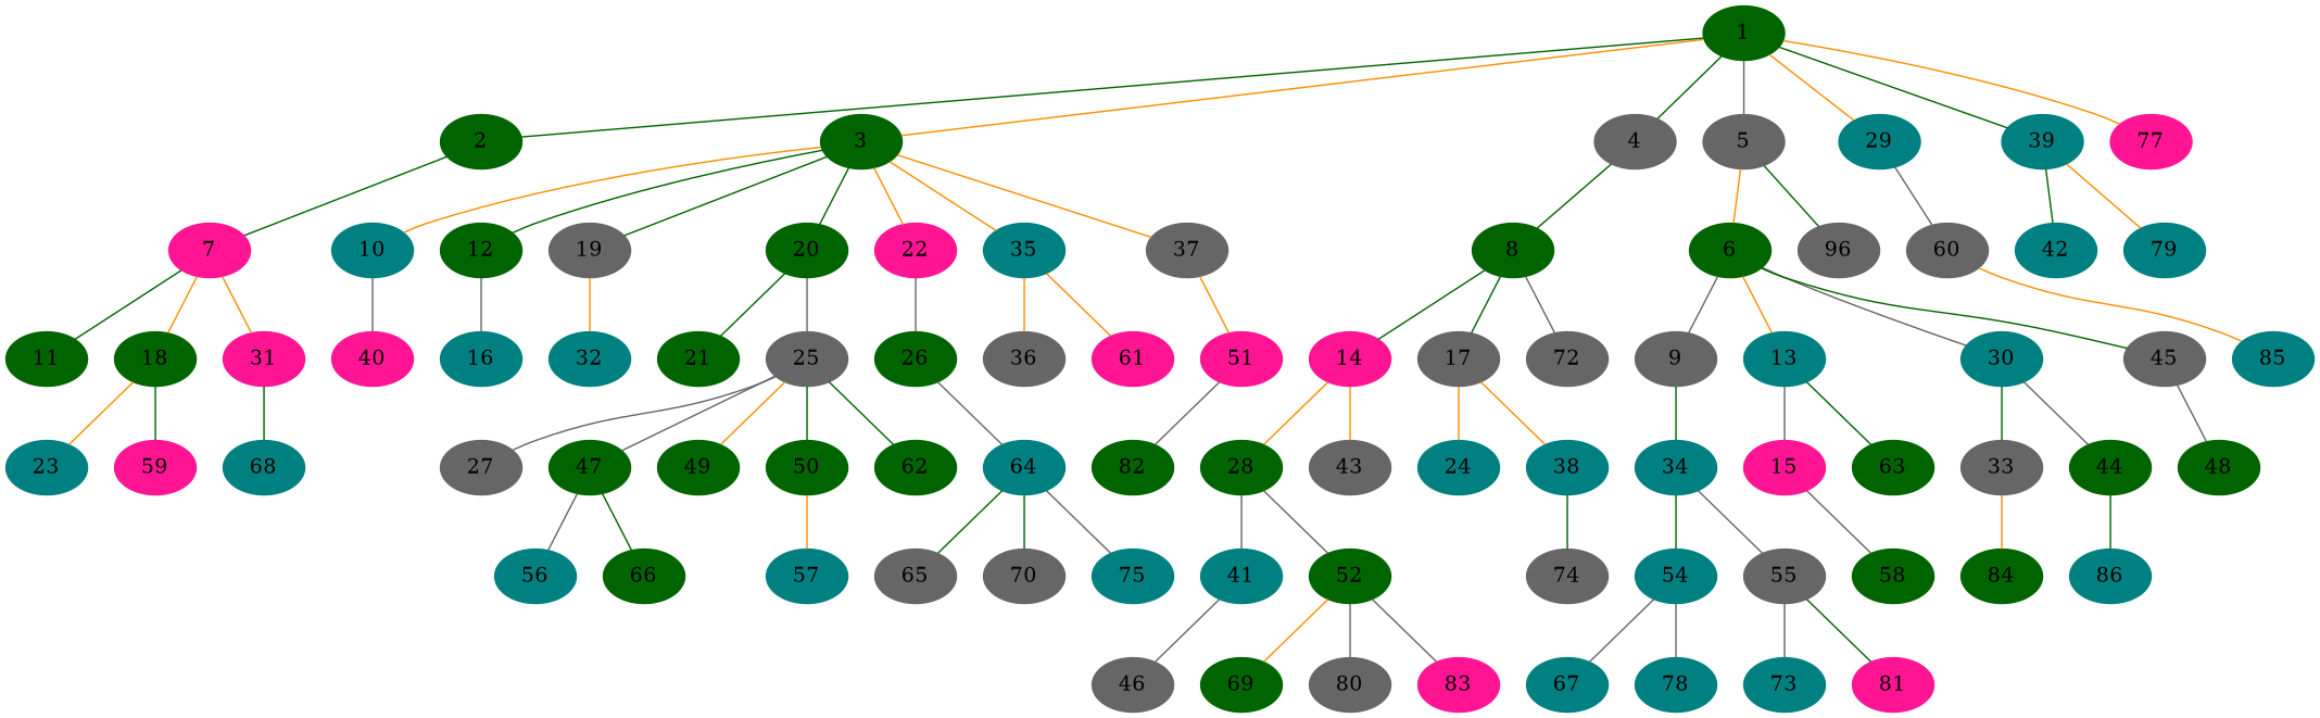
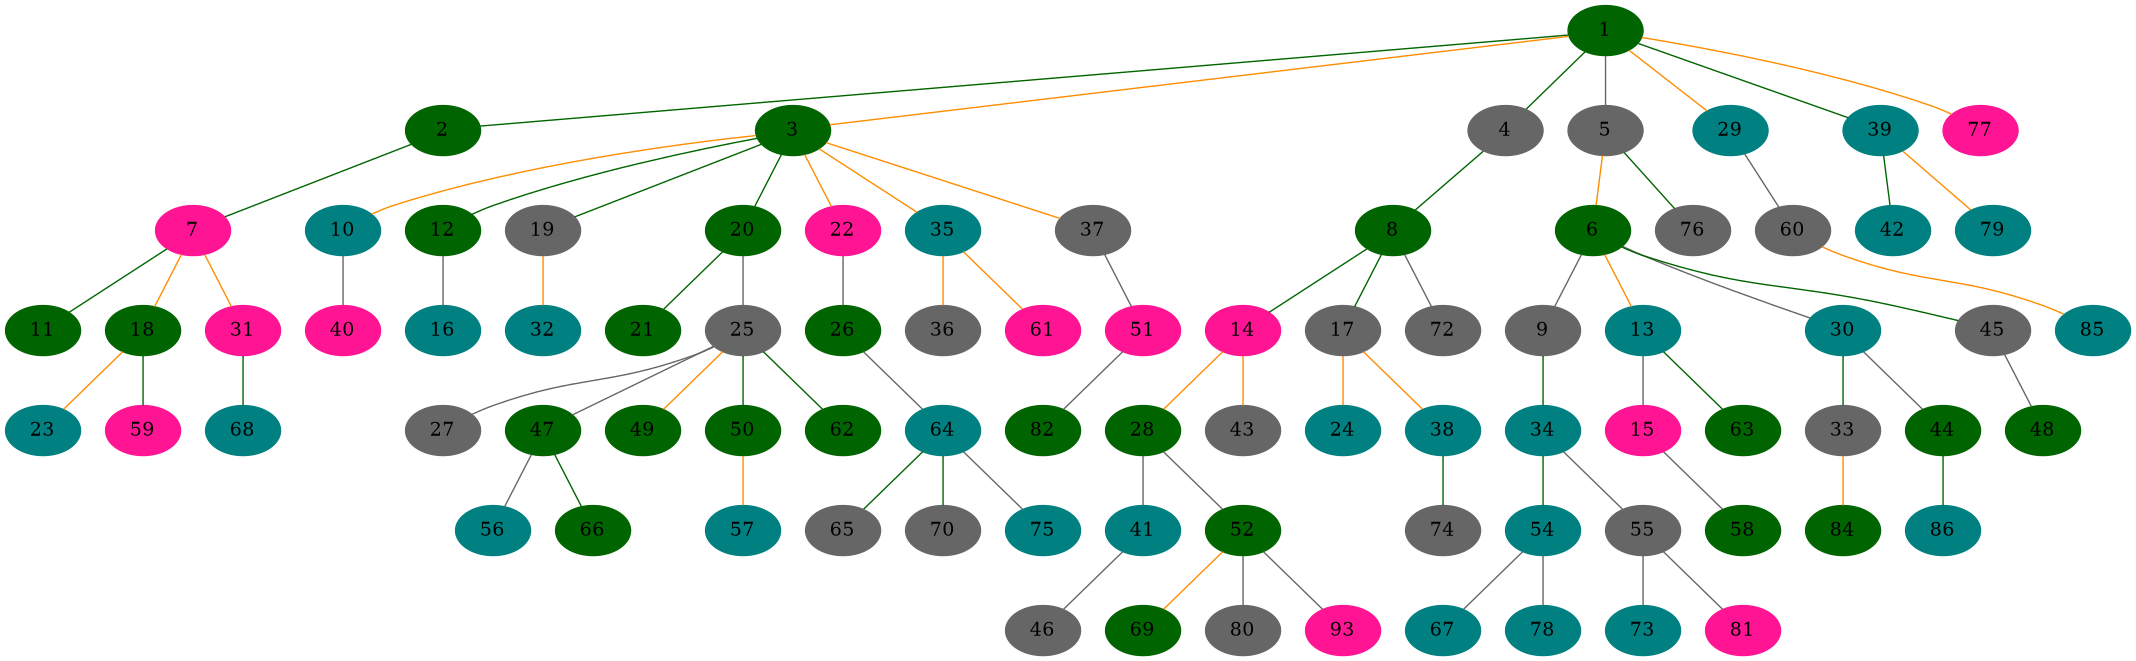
  graph {
    node [color=teal style=filled]
    edge [color=darkgreen weight=1.0]
    1 [color=darkgreen]
    2 [color=darkgreen]
    3 [color=darkgreen]
    4 [color=gray40]
    5 [color=gray40]
    29
    39
    77 [color=deeppink]
    7 [color=deeppink]
    10
    12 [color=darkgreen]
    19 [color=gray40]
    20 [color=darkgreen]
    22 [color=deeppink]
    35
    37 [color=gray40]
    8 [color=darkgreen]
    6 [color=darkgreen]
-   76 [color=gray40 label=96]
+   76 [color=gray40]
    60 [color=gray40]
    42
    79
    11 [color=darkgreen]
    18 [color=darkgreen]
    31 [color=deeppink]
    40 [color=deeppink]
    16
    32
    21 [color=darkgreen]
    25 [color=gray40]
    26 [color=darkgreen]
    36 [color=gray40]
    61 [color=deeppink]
    51 [color=deeppink]
    14 [color=deeppink]
    17 [color=gray40]
    72 [color=gray40]
    9 [color=gray40]
    13
    30
    45 [color=gray40]
    34
    15 [color=deeppink]
    63 [color=darkgreen]
    33 [color=gray40]
    44 [color=darkgreen]
    48 [color=darkgreen]
    23
    59 [color=deeppink]
    68
    28 [color=darkgreen]
    43 [color=gray40]
    24
    38
    54
    55 [color=gray40]
    58 [color=darkgreen]
    41
    52 [color=darkgreen]
    74 [color=gray40]
    27 [color=gray40]
    47 [color=darkgreen]
    49 [color=darkgreen]
    50 [color=darkgreen]
    62 [color=darkgreen]
    64
    56
    66 [color=darkgreen]
    57
    65 [color=gray40]
    70 [color=gray40]
    75
    46 [color=gray40]
    69 [color=darkgreen]
    80 [color=gray40]
-   83 [color=deeppink]
+   83 [color=deeppink label=93]
    85
    84 [color=darkgreen]
    86
    67
    78
    73
    81 [color=deeppink]
    82 [color=darkgreen]
    1 -- 2
    1 -- 3 [color=darkorange]
    1 -- 4
    1 -- 5 [color=gray40]
    1 -- 29 [color=darkorange]
    1 -- 39
    1 -- 77 [color=darkorange]
    2 -- 7
    3 -- 10 [color=darkorange]
    3 -- 12
    3 -- 19
    3 -- 20
    3 -- 22 [color=darkorange]
    3 -- 35 [color=darkorange]
    3 -- 37 [color=darkorange]
    4 -- 8
    5 -- 6 [color=darkorange]
    5 -- 76
    29 -- 60 [color=gray40]
    39 -- 42
    39 -- 79 [color=darkorange]
    7 -- 11
    7 -- 18 [color=darkorange]
    7 -- 31 [color=darkorange]
    10 -- 40 [color=gray40]
    12 -- 16 [color=gray40 weight=2.0]
    19 -- 32 [color=darkorange weight=2.0]
    20 -- 21
    20 -- 25 [color=gray40]
    22 -- 26 [color=gray40]
    35 -- 36 [color=darkorange]
    35 -- 61 [color=darkorange]
-   37 -- 51 [color=darkorange]
+   37 -- 51 [color=gray40]
    8 -- 14
    8 -- 17
    8 -- 72 [color=gray40]
    6 -- 9 [color=gray40]
    6 -- 13 [color=darkorange]
    6 -- 30 [color=gray40]
    6 -- 45
    60 -- 85 [color=darkorange]
    18 -- 23 [color=darkorange]
    18 -- 59
    31 -- 68
    25 -- 27 [color=gray40]
    25 -- 47 [color=gray40]
    25 -- 49 [color=darkorange]
    25 -- 50
    25 -- 62
    26 -- 64 [color=gray40]
    51 -- 82 [color=gray40]
    14 -- 28 [color=darkorange]
    14 -- 43 [color=darkorange]
    17 -- 24 [color=darkorange weight=2.0]
    17 -- 38 [color=darkorange]
    9 -- 34
    13 -- 15 [color=gray40]
    13 -- 63
    30 -- 33
    30 -- 44 [color=gray40]
    45 -- 48 [color=gray40 weight=2.0]
    34 -- 54
    34 -- 55 [color=gray40]
    15 -- 58 [color=gray40]
    33 -- 84 [color=darkorange]
    44 -- 86
    28 -- 41 [color=gray40]
    28 -- 52 [color=gray40]
    38 -- 74
    54 -- 67 [color=gray40]
    54 -- 78 [color=gray40]
    55 -- 73 [color=gray40]
-   55 -- 81
+   55 -- 81 [color=gray40]
    41 -- 46 [color=gray40]
    52 -- 69 [color=darkorange]
    52 -- 80 [color=gray40]
    52 -- 83 [color=gray40]
    47 -- 56 [color=gray40]
    47 -- 66
    50 -- 57 [color=darkorange]
    64 -- 65
    64 -- 70
    64 -- 75 [color=gray40]
  }
